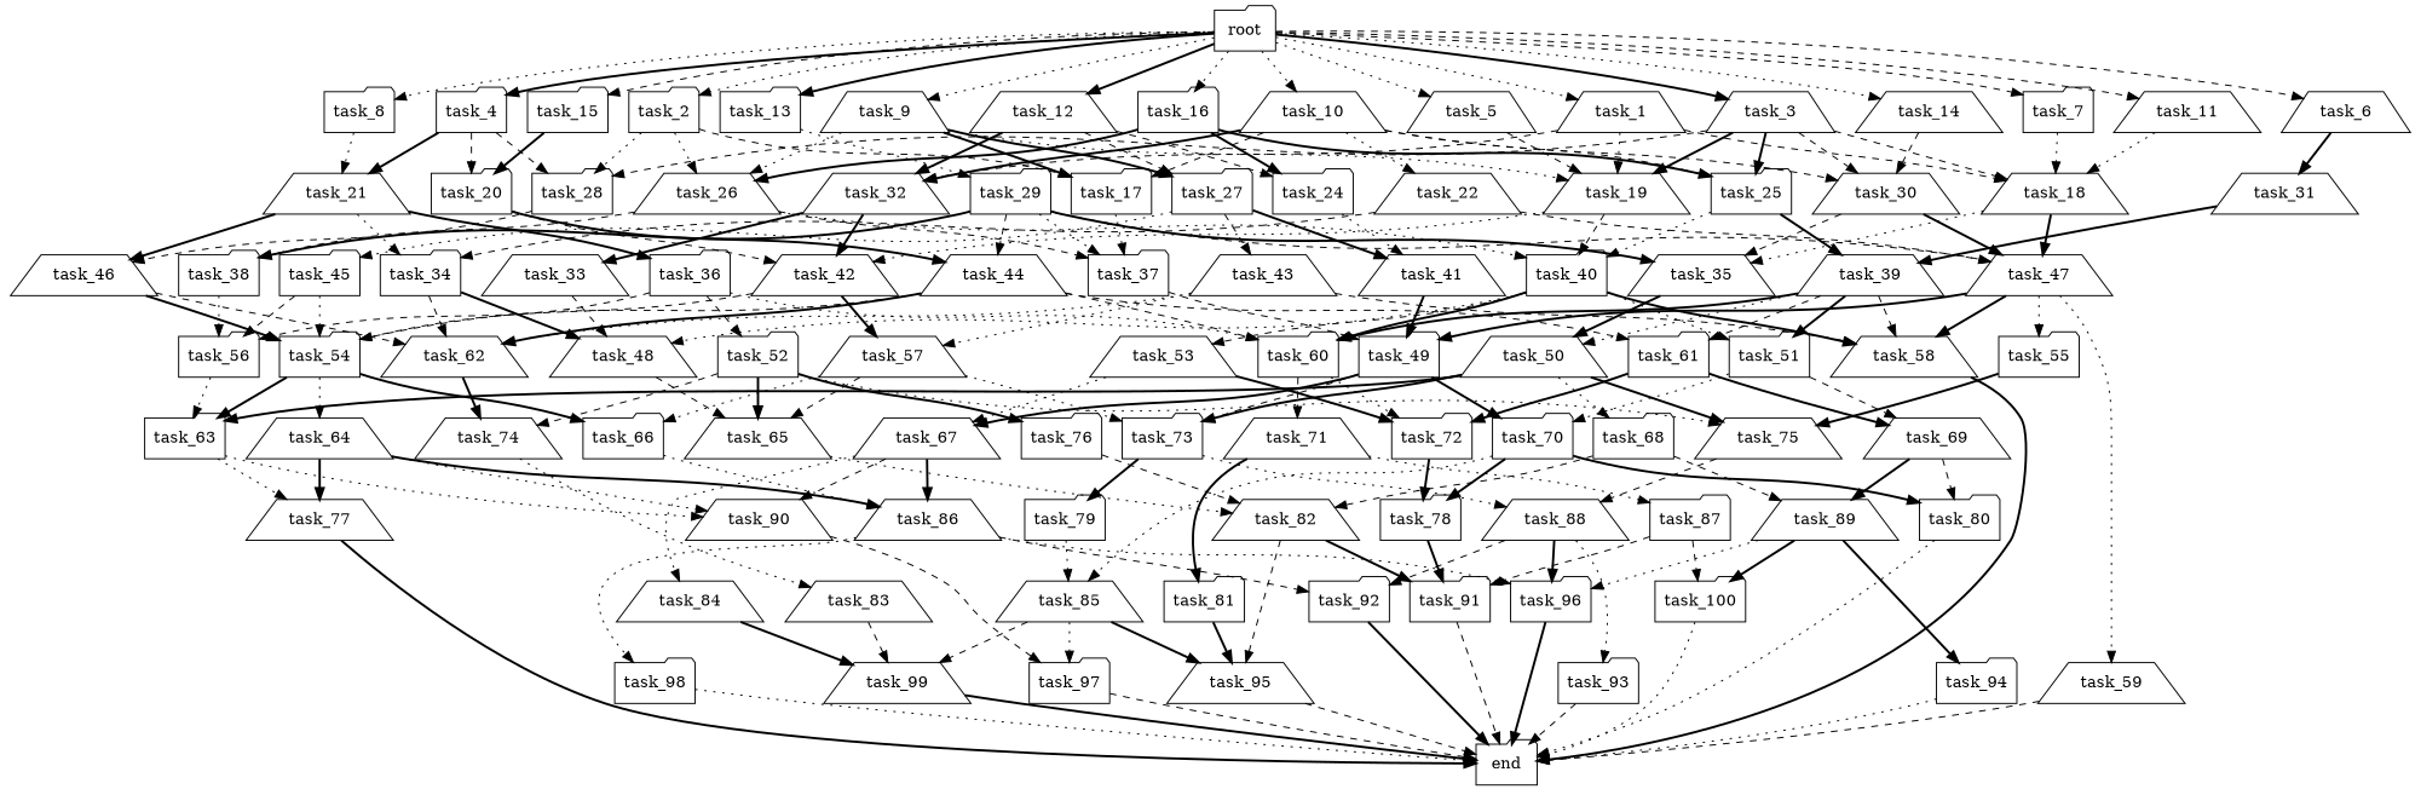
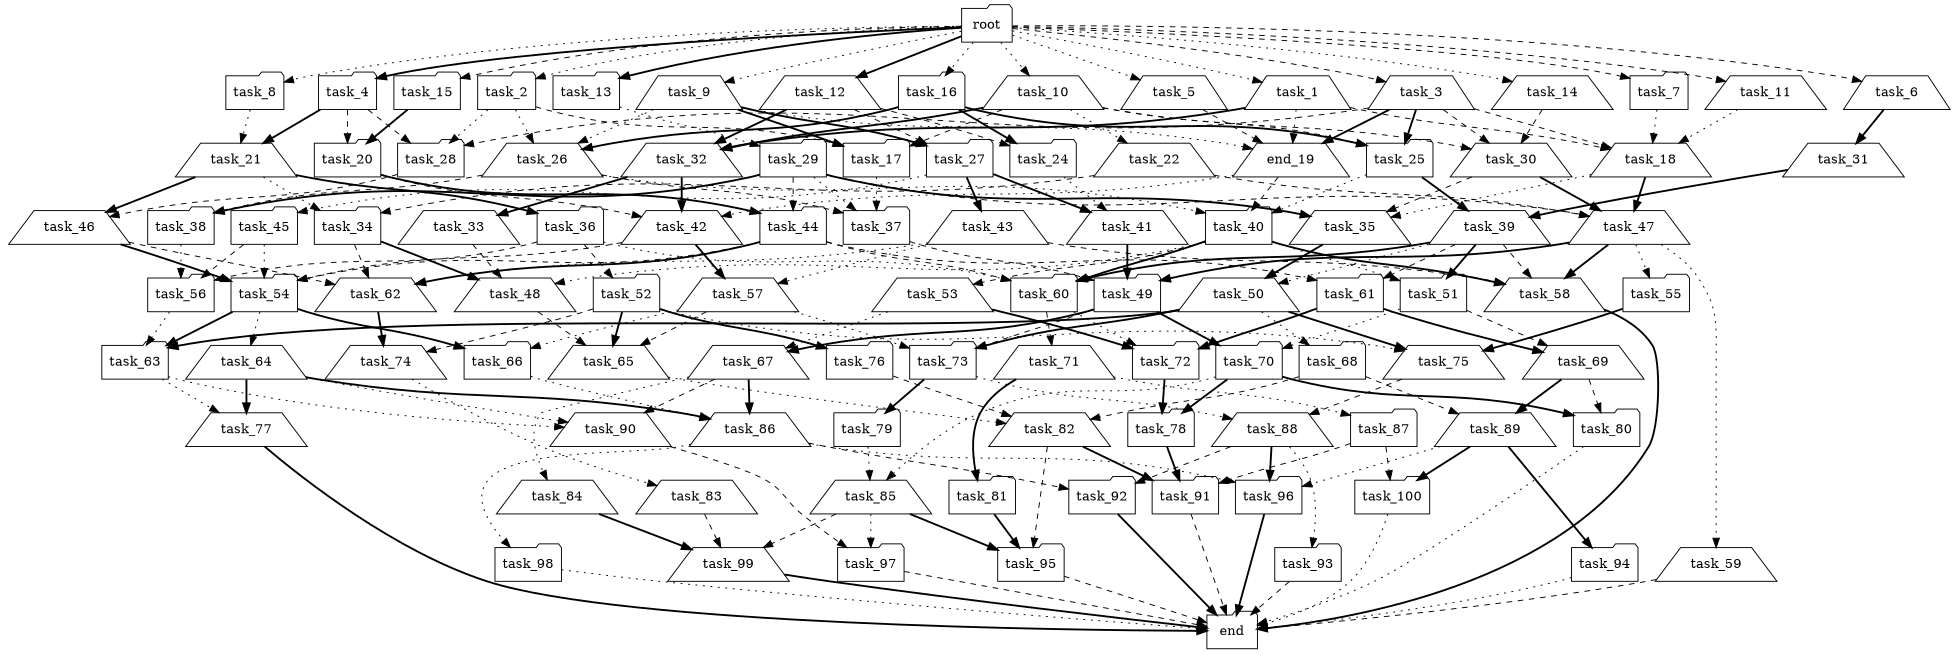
  digraph {
    node [shape=folder]
    edge [style=bold]
    task_86 [shape=trapezium]
    task_66
    task_92
    task_96
    task_98
    task_71 [shape=trapezium]
    task_87
    task_81
    task_100
    task_91
-   task_95 [shape=trapezium]
+   task_95
    task_85 [shape=trapezium]
    task_79
    task_99 [shape=trapezium]
    end
    task_27
    task_45
    task_41 [shape=trapezium]
    task_43 [shape=trapezium]
    task_54
    task_56
    task_49
    task_62 [shape=trapezium]
    task_57 [shape=trapezium]
    task_58 [shape=trapezium]
    task_34
    task_48 [shape=trapezium]
    task_74 [shape=trapezium]
    task_65 [shape=trapezium]
    task_69 [shape=trapezium]
    task_89 [shape=trapezium]
    task_80
    task_94
    task_77 [shape=trapezium]
    task_63
    task_90 [shape=trapezium]
    task_97
    task_26 [shape=trapezium]
    task_38
    task_40
    task_37
    task_60
    task_53 [shape=trapezium]
    task_51
    task_25
    task_39 [shape=trapezium]
    task_61
    task_50 [shape=trapezium]
-   task_44 [shape=trapezium]
+   task_44
    task_64 [shape=trapezium]
    task_72
-   task_19 [shape=trapezium]
+   task_19 [shape=trapezium label=end_19]
    task_42 [shape=trapezium]
    task_73
    task_88 [shape=trapezium]
    task_82 [shape=trapezium]
    task_47 [shape=trapezium]
    task_59 [shape=trapezium]
    task_55
    task_75 [shape=trapezium]
    task_67 [shape=trapezium]
    task_70
    task_29
    task_35 [shape=trapezium]
    task_20
    task_15
    task_16
    task_24
    task_93
    task_10 [shape=trapezium]
    task_30 [shape=trapezium]
    task_32 [shape=trapezium]
    task_17
    task_22 [shape=trapezium]
    task_33 [shape=trapezium]
    task_78
    task_46 [shape=trapezium]
    task_28
    task_4
    task_21 [shape=trapezium]
    task_36
    task_9 [shape=trapezium]
    task_84 [shape=trapezium]
    task_14 [shape=trapezium]
    task_83 [shape=trapezium]
    task_12 [shape=trapezium]
    task_52
    task_76
    task_18 [shape=trapezium]
    task_11 [shape=trapezium]
    task_6 [shape=trapezium]
    task_31 [shape=trapezium]
    root
    task_1 [shape=trapezium]
    task_13
    task_2
    task_5 [shape=trapezium]
    task_7
    task_3 [shape=trapezium]
    task_8
    task_68
    task_86 -> task_92 [style=dashed]
    task_86 -> task_96 [style=dotted]
    task_86 -> task_98 [style=dotted]
    task_66 -> task_86 [style=dotted]
    task_92 -> end
    task_96 -> end
    task_98 -> end [style=dotted]
    task_71 -> task_87 [style=dotted]
    task_71 -> task_81
    task_87 -> task_100 [style=dashed]
    task_87 -> task_91 [style=dashed]
    task_81 -> task_95
    task_100 -> end [style=dotted]
    task_91 -> end [style=dashed]
    task_95 -> end [style=dashed]
    task_85 -> task_95
    task_85 -> task_99 [style=dashed]
    task_85 -> task_97 [style=dotted]
    task_79 -> task_85 [style=dotted]
    task_99 -> end
    task_27 -> task_45 [style=dotted]
    task_27 -> task_41
-   task_27 -> task_43 [style=dashed]
+   task_27 -> task_43
    task_45 -> task_54 [style=dotted]
    task_45 -> task_56 [style=dashed]
    task_41 -> task_49
    task_43 -> task_62 [style=dotted]
    task_43 -> task_57 [style=dotted]
    task_43 -> task_58 [style=dashed]
    task_54 -> task_66
    task_54 -> task_63
    task_54 -> task_64 [style=dotted]
    task_56 -> task_63 [style=dotted]
    task_49 -> task_73 [style=dashed]
    task_49 -> task_67
    task_49 -> task_70
    task_62 -> task_74
    task_57 -> task_66 [style=dotted]
    task_57 -> task_65 [style=dashed]
    task_57 -> task_73 [style=dotted]
    task_58 -> end
    task_34 -> task_62 [style=dashed]
    task_34 -> task_48
    task_48 -> task_65 [style=dashed]
    task_74 -> task_83 [style=dotted]
    task_65 -> task_82 [style=dotted]
    task_69 -> task_89
    task_69 -> task_80 [style=dashed]
    task_89 -> task_96 [style=dotted]
    task_89 -> task_100
    task_89 -> task_94
    task_80 -> end [style=dotted]
    task_94 -> end [style=dotted]
    task_77 -> end
    task_63 -> task_77 [style=dotted]
    task_63 -> task_90 [style=dotted]
    task_90 -> task_97 [style=dashed]
    task_97 -> end [style=dashed]
    task_26 -> task_38 [style=dashed]
    task_26 -> task_40 [style=dotted]
    task_26 -> task_37 [style=dashed]
    task_38 -> task_56 [style=dotted]
    task_40 -> task_58
    task_40 -> task_48 [style=dotted]
    task_40 -> task_60
    task_40 -> task_53 [style=dashed]
    task_40 -> task_51 [style=dotted]
    task_37 -> task_49 [style=dashed]
    task_60 -> task_71 [style=dashed]
    task_60 -> task_72 [style=dotted]
    task_53 -> task_72
    task_53 -> task_67 [style=dotted]
    task_51 -> task_69 [style=dashed]
    task_51 -> task_70 [style=dotted]
    task_25 -> task_40 [style=dotted]
    task_25 -> task_39
    task_39 -> task_58 [style=dashed]
    task_39 -> task_60
    task_39 -> task_51
    task_39 -> task_61 [style=dashed]
    task_39 -> task_50 [style=dotted]
    task_61 -> task_69
    task_61 -> task_72
    task_50 -> task_63
    task_50 -> task_73
    task_50 -> task_75
    task_50 -> task_68 [style=dotted]
    task_44 -> task_54 [style=dashed]
    task_44 -> task_62
    task_44 -> task_60 [style=dashed]
    task_44 -> task_61 [style=dashed]
    task_64 -> task_86
    task_64 -> task_77
    task_64 -> task_90 [style=dotted]
    task_72 -> task_78
    task_19 -> task_40 [style=dashed]
    task_19 -> task_42 [style=dotted]
    task_42 -> task_54 [style=dashed]
    task_42 -> task_57
    task_73 -> task_79
    task_73 -> task_88 [style=dotted]
    task_88 -> task_92 [style=dashed]
    task_88 -> task_96
    task_88 -> task_93 [style=dotted]
    task_82 -> task_91
    task_82 -> task_95 [style=dashed]
    task_47 -> task_49
    task_47 -> task_58
    task_47 -> task_59 [style=dotted]
    task_47 -> task_55 [style=dotted]
    task_59 -> end [style=dashed]
    task_55 -> task_75
    task_75 -> task_88 [style=dashed]
    task_67 -> task_86
    task_67 -> task_90 [style=dashed]
    task_67 -> task_84 [style=dotted]
    task_70 -> task_85 [style=dotted]
    task_70 -> task_80
    task_70 -> task_78
    task_29 -> task_38
    task_29 -> task_37 [style=dotted]
    task_29 -> task_44 [style=dashed]
    task_29 -> task_47 [style=dashed]
    task_29 -> task_35
    task_35 -> task_50
    task_20 -> task_44
    task_20 -> task_42 [style=dashed]
    task_15 -> task_20
    task_16 -> task_26
    task_16 -> task_25
    task_16 -> task_24
    task_24 -> task_41 [style=dotted]
    task_93 -> end [style=dashed]
    task_10 -> task_25 [style=dashed]
    task_10 -> task_30 [style=dashed]
    task_10 -> task_32
    task_10 -> task_17 [style=dashed]
    task_10 -> task_22 [style=dotted]
    task_30 -> task_47
    task_30 -> task_35 [style=dashed]
    task_32 -> task_42
    task_32 -> task_33
    task_17 -> task_37 [style=dotted]
    task_22 -> task_34 [style=dashed]
    task_22 -> task_47 [style=dashed]
    task_33 -> task_48 [style=dashed]
    task_78 -> task_91
    task_46 -> task_54
    task_46 -> task_62 [style=dashed]
    task_28 -> task_46 [style=dashed]
    task_4 -> task_20 [style=dashed]
    task_4 -> task_28 [style=dashed]
    task_4 -> task_21
    task_21 -> task_34 [style=dotted]
    task_21 -> task_46
    task_21 -> task_36
    task_36 -> task_56 [style=dashed]
    task_36 -> task_60 [style=dotted]
    task_36 -> task_52 [style=dashed]
    task_9 -> task_27
    task_9 -> task_26 [style=dotted]
    task_9 -> task_19 [style=dotted]
    task_9 -> task_17
    task_84 -> task_99
    task_14 -> task_30 [style=dashed]
    task_83 -> task_99 [style=dashed]
    task_12 -> task_27 [style=dashed]
    task_12 -> task_24 [style=dashed]
    task_12 -> task_32
    task_52 -> task_74 [style=dashed]
    task_52 -> task_65
    task_52 -> task_75 [style=dotted]
    task_52 -> task_76
    task_76 -> task_82 [style=dashed]
    task_18 -> task_47
    task_18 -> task_35 [style=dotted]
    task_11 -> task_18 [style=dotted]
    task_6 -> task_31
    task_31 -> task_39
    root -> task_15 [style=dashed]
    root -> task_16 [style=dotted]
    root -> task_10 [style=dotted]
    root -> task_4
    root -> task_9 [style=dotted]
    root -> task_14 [style=dotted]
    root -> task_12
    root -> task_11 [style=dashed]
    root -> task_6 [style=dashed]
    root -> task_1 [style=dotted]
    root -> task_13
    root -> task_2 [style=dotted]
    root -> task_5 [style=dotted]
    root -> task_7 [style=dashed]
-   root -> task_3
+   root -> task_3 [style=dashed]
    root -> task_8 [style=dotted]
    task_1 -> task_19 [style=dotted]
-   task_1 -> task_32 [style=dashed]
+   task_1 -> task_32
    task_1 -> task_18 [style=dashed]
    task_13 -> task_29 [style=dotted]
    task_2 -> task_26 [style=dotted]
    task_2 -> task_17 [style=dashed]
    task_2 -> task_28 [style=dotted]
    task_5 -> task_19 [style=dashed]
    task_7 -> task_18 [style=dotted]
    task_3 -> task_25
    task_3 -> task_19
    task_3 -> task_30 [style=dashed]
    task_3 -> task_28 [style=dashed]
    task_3 -> task_18 [style=dashed]
    task_8 -> task_21 [style=dotted]
    task_68 -> task_89 [style=dashed]
    task_68 -> task_82 [style=dashed]
  }
